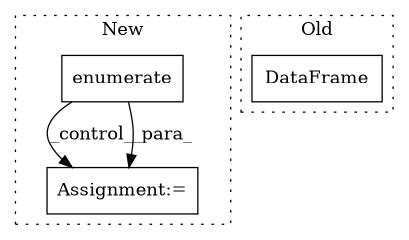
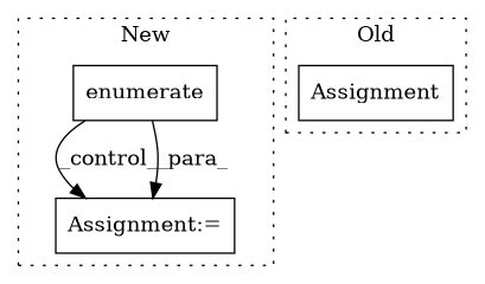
  digraph {
    node [a=32 l="10,1" shape=box]
    n1 [label=enumerate s="1625,1646"]
    n2 [a=7 l=1 label="Assignment:=" s=1669]
-   n3 [label=DataFrame s="1380,1413"]
+   n3 [label=Assignment s="1380,1413"]
    subgraph cluster_1 {
      label=New
      style=dotted
      n1
      n2
    }
    subgraph cluster_2 {
      label=Old
      style=dotted
      n3
    }
    n1 -> n2 [label=_control_]
    n1 -> n2 [label=_para_]
  }
